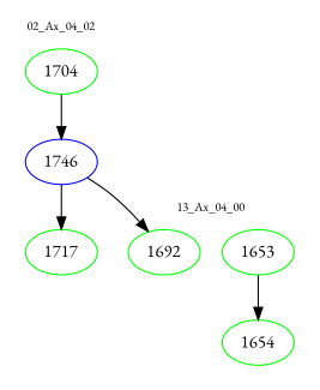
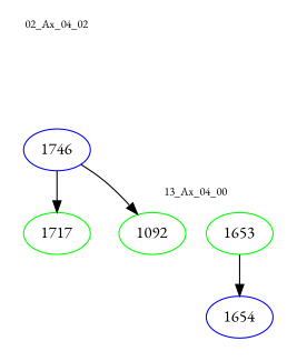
  digraph {
    fontname="EB Garamond"
    node [color=green fontname="EB Garamond"]
    edge [color=black fontname="EB Garamond"]
    n1 [label=1653]
-   n2 [label=1654]
-   n3 [label=1692]
-   n4 [label=1704]
+   n2 [color=blue label=1654]
+   n3 [label=1092]
    n5 [color=blue label=1746]
    n6 [label=1717]
    subgraph cluster_1 {
      color=white
      fontsize=10
      label="13_Ax_04_00"
      n1
      n2
      n3
    }
    subgraph cluster_2 {
      color=white
      fontsize=10
      label="02_Ax_04_02"
-     n4
      n5
      n6
    }
    n1 -> n2
-   n4 -> n5
    n5 -> n3
    n5 -> n6
  }
